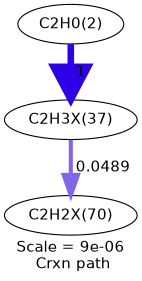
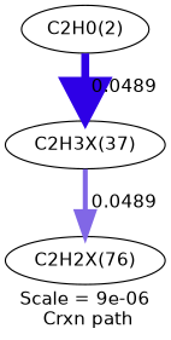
  digraph {
    fontname=Helvetica
    label="Scale = 9e-06\l Crxn path"
    node [fontname=Helvetica]
    edge [fontname=Helvetica]
    n1 [label="C2H0(2)"]
    n2 [label="C2H3X(37)"]
-   n3 [label="C2H2X(70)"]
-   n1 -> n2 [arrowsize=3 color="0.7, 1.5, 0.9" label=" 1" style="setlinewidth(6)"]
+   n3 [label="C2H2X(76)"]
+   n1 -> n2 [arrowsize=3 color="0.7, 1.5, 0.9" label=" 0.0489" style="setlinewidth(6)"]
    n2 -> n3 [arrowsize=1.86 color="0.7, 0.549, 0.9" label=" 0.0489" style="setlinewidth(3.72)"]
  }
